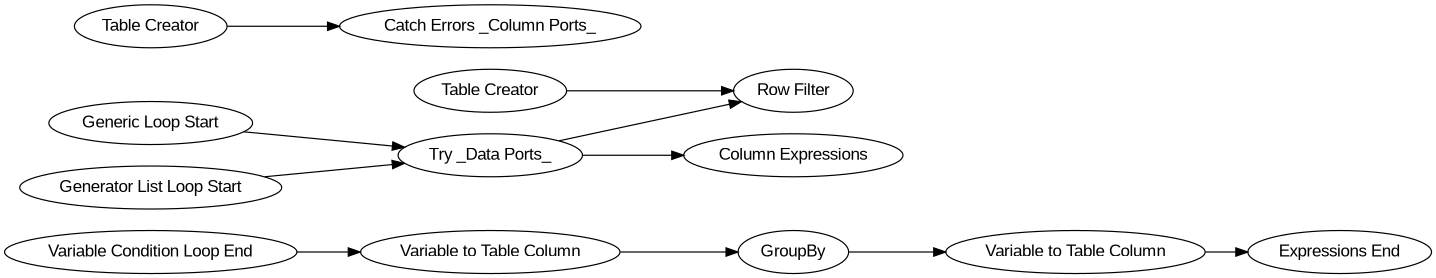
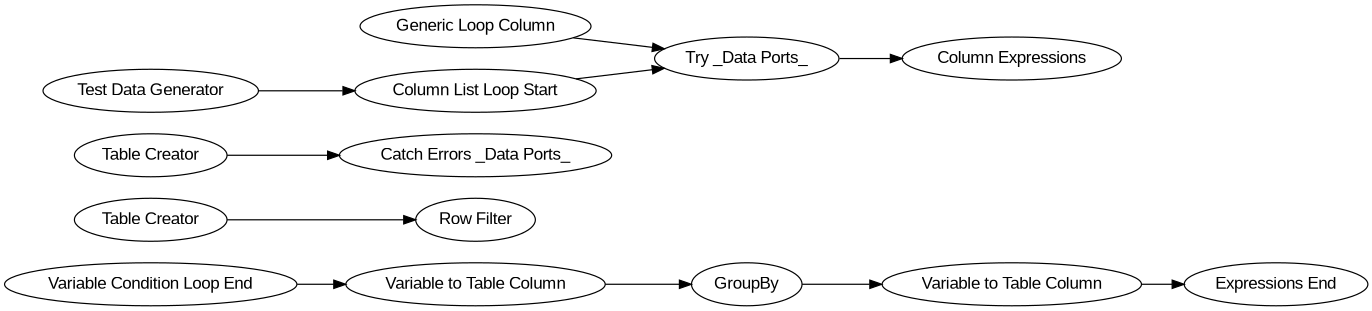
  digraph {
    fontname="Liberation Sans"
    rankdir=LR
    node [fontname="Liberation Sans"]
    edge [fontname="Liberation Sans"]
    n1 [label="Variable to Table Column"]
    n2 [label=GroupBy]
    n3 [label="Variable to Table Column"]
    n4 [label="Expressions End"]
    n5 [label="Table Creator"]
    n6 [label="Row Filter"]
-   n7 [label="Catch Errors _Column Ports_"]
+   n7 [label="Catch Errors _Data Ports_"]
    n8 [label="Variable Condition Loop End"]
-   n9 [label="Generic Loop Start"]
+   n9 [label="Generic Loop Column"]
    n10 [label="Try _Data Ports_"]
    n11 [label="Column Expressions"]
-   n12 [label="Generator List Loop Start"]
+   n12 [label="Column List Loop Start"]
+   n13 [label="Test Data Generator"]
    n14 [label="Table Creator"]
    n1 -> n2
    n2 -> n3
    n3 -> n4
    n5 -> n6
    n8 -> n1
    n9 -> n10
-   n10 -> n6
    n10 -> n11
    n12 -> n10
+   n13 -> n12
    n14 -> n7
  }
